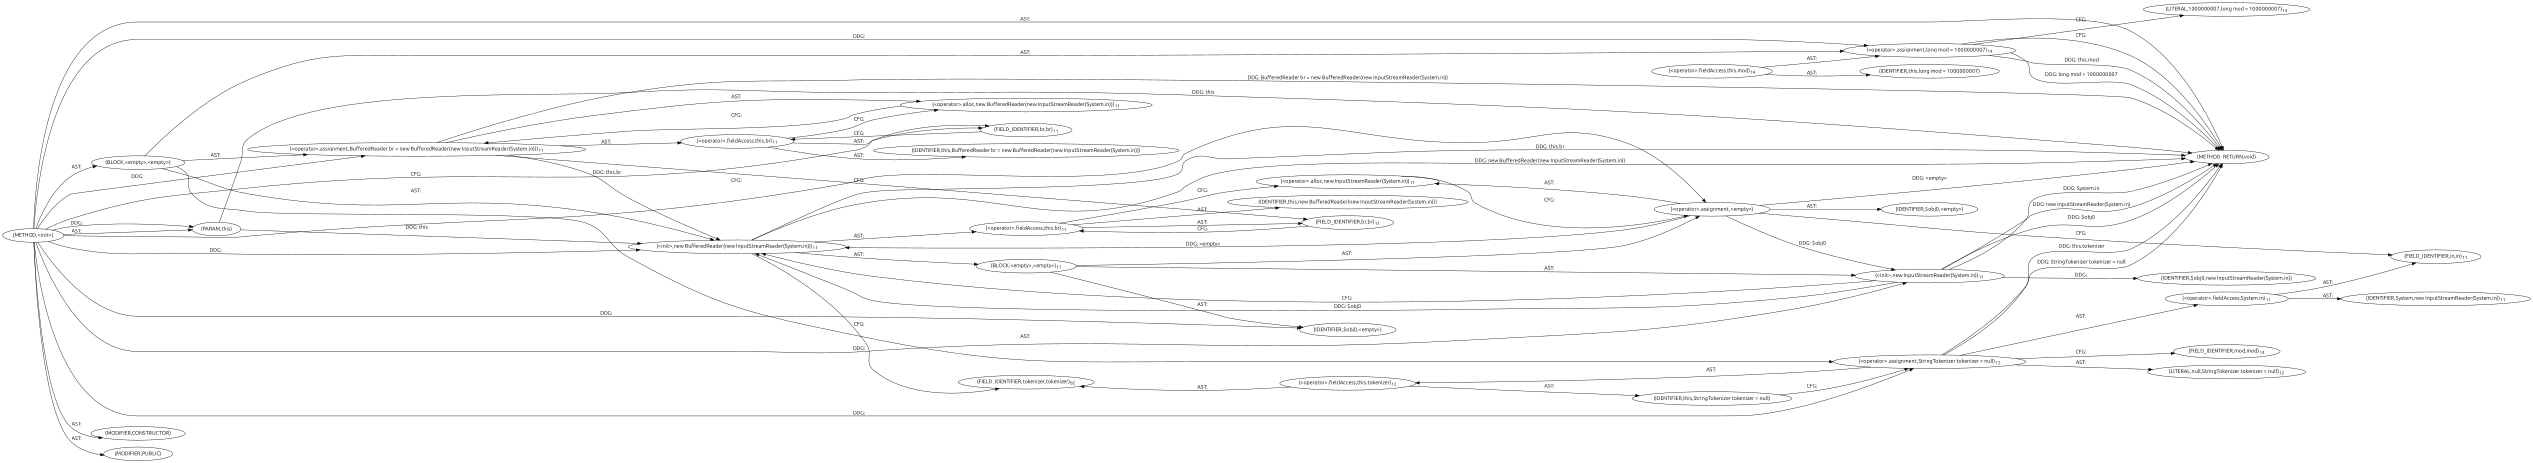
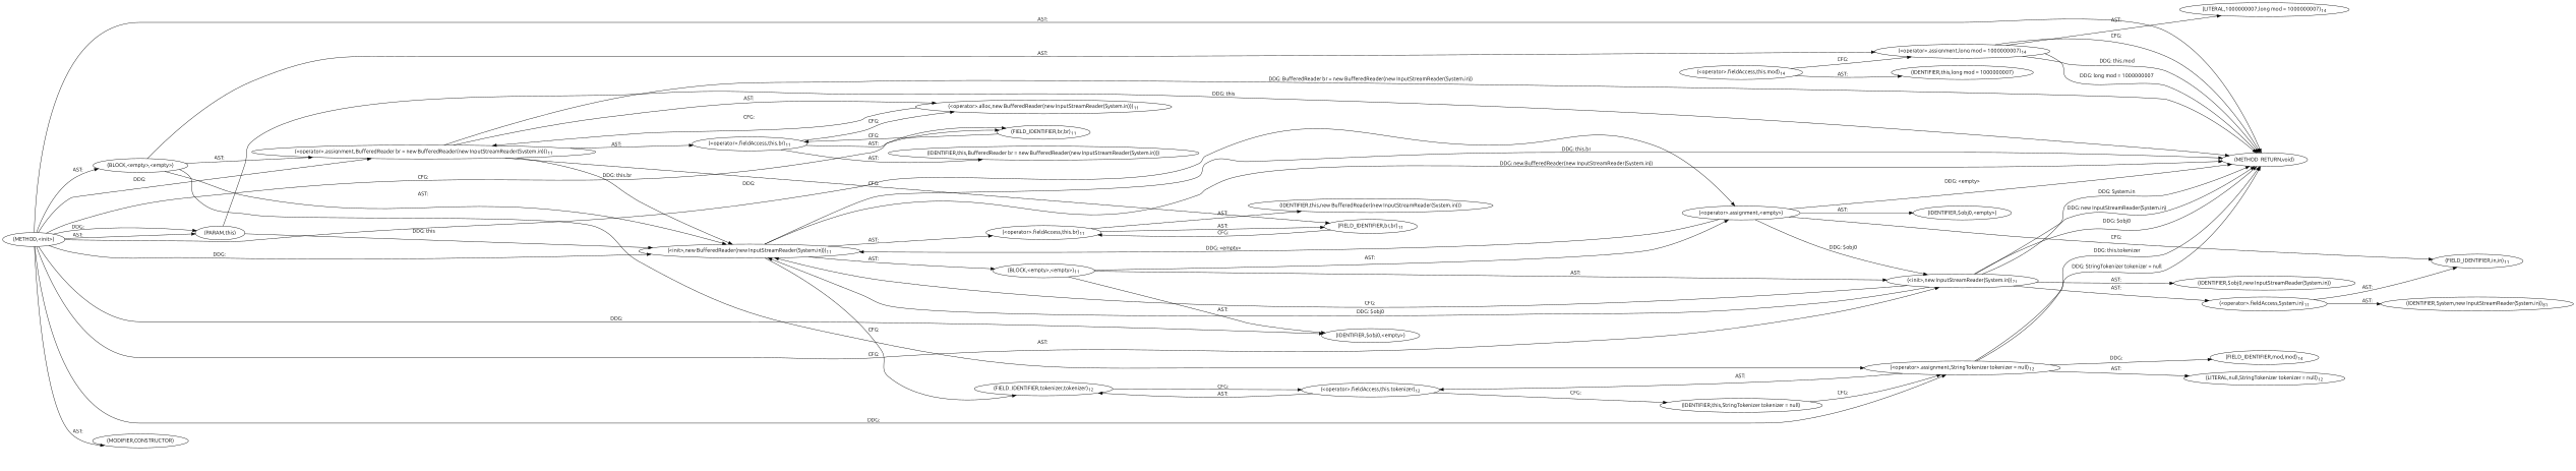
  digraph {
    fontname=Ubuntu
    rankdir=LR
    node [fontname=Ubuntu]
    edge [fontname=Ubuntu]
    n1 [label=<(METHOD,&lt;init&gt;)>]
    n2 [label=<(PARAM,this)>]
    n3 [label=<(BLOCK,&lt;empty&gt;,&lt;empty&gt;)>]
    n4 [label=<(&lt;operator&gt;.assignment,BufferedReader br = new BufferedReader(new InputStreamReader(System.in)))<SUB>11</SUB>>]
    n5 [label=<(FIELD_IDENTIFIER,br,br)<SUB>11</SUB>>]
    n6 [label=<(&lt;init&gt;,new BufferedReader(new InputStreamReader(System.in)))<SUB>11</SUB>>]
    n7 [label=<(&lt;operator&gt;.assignment,&lt;empty&gt;)>]
-   n8 [label=<(&lt;init&gt;,new InputStreamReader(System.in))<SUB>11</SUB>>]
+   n8 [label=<(&lt;init&gt;,new InputStreamReader(System.in))<SUB>71</SUB>>]
    n9 [label=<(IDENTIFIER,$obj0,&lt;empty&gt;)>]
    n10 [label=<(&lt;operator&gt;.assignment,StringTokenizer tokenizer = null)<SUB>12</SUB>>]
    n11 [label=<(&lt;operator&gt;.assignment,long mod = 1000000007)<SUB>14</SUB>>]
    n12 [label=<(MODIFIER,CONSTRUCTOR)>]
-   n13 [label=<(MODIFIER,PUBLIC)>]
    n14 [label=<(METHOD_RETURN,void)>]
    n15 [label=<(&lt;operator&gt;.fieldAccess,this.br)<SUB>11</SUB>>]
    n16 [label=<(&lt;operator&gt;.alloc,new BufferedReader(new InputStreamReader(System.in)))<SUB>11</SUB>>]
    n17 [label=<(FIELD_IDENTIFIER,br,br)<SUB>11</SUB>>]
    n18 [label=<(&lt;operator&gt;.fieldAccess,this.br)<SUB>11</SUB>>]
    n19 [label=<(BLOCK,&lt;empty&gt;,&lt;empty&gt;)<SUB>11</SUB>>]
-   n20 [label=<(FIELD_IDENTIFIER,tokenizer,tokenizer)<SUB>82</SUB>>]
-   n21 [label=<(&lt;operator&gt;.alloc,new InputStreamReader(System.in))<SUB>11</SUB>>]
+   n20 [label=<(FIELD_IDENTIFIER,tokenizer,tokenizer)<SUB>12</SUB>>]
    n22 [label=<(IDENTIFIER,$obj0,&lt;empty&gt;)>]
    n23 [label=<(FIELD_IDENTIFIER,in,in)<SUB>11</SUB>>]
    n24 [label=<(IDENTIFIER,$obj0,new InputStreamReader(System.in))>]
    n25 [label=<(&lt;operator&gt;.fieldAccess,System.in)<SUB>11</SUB>>]
    n26 [label=<(&lt;operator&gt;.fieldAccess,this.tokenizer)<SUB>12</SUB>>]
    n27 [label=<(LITERAL,null,StringTokenizer tokenizer = null)<SUB>12</SUB>>]
    n28 [label=<(FIELD_IDENTIFIER,mod,mod)<SUB>14</SUB>>]
    n29 [label=<(LITERAL,1000000007,long mod = 1000000007)<SUB>14</SUB>>]
    n30 [label=<(IDENTIFIER,this,BufferedReader br = new BufferedReader(new InputStreamReader(System.in)))>]
    n31 [label=<(IDENTIFIER,this,new BufferedReader(new InputStreamReader(System.in)))>]
-   n32 [label=<(IDENTIFIER,System,new InputStreamReader(System.in))<SUB>11</SUB>>]
+   n32 [label=<(IDENTIFIER,System,new InputStreamReader(System.in))<SUB>81</SUB>>]
    n33 [label=<(IDENTIFIER,this,StringTokenizer tokenizer = null)>]
    n34 [label=<(&lt;operator&gt;.fieldAccess,this.mod)<SUB>14</SUB>>]
    n35 [label=<(IDENTIFIER,this,long mod = 1000000007)>]
    n1 -> n2 [label="AST: "]
    n1 -> n2 [label="DDG: "]
    n1 -> n3 [label="AST: "]
    n1 -> n4 [label="DDG: "]
    n1 -> n5 [label="CFG: "]
    n1 -> n6 [label="DDG: "]
-   n1 -> n7 [label="CFG: "]
-   n1 -> n8 [label="DDG: "]
+   n1 -> n7 [label="DDG: "]
+   n1 -> n8 [label="CFG: "]
    n1 -> n9 [label="DDG: "]
    n1 -> n10 [label="DDG: "]
-   n1 -> n11 [label="DDG: "]
    n1 -> n12 [label="AST: "]
-   n1 -> n13 [label="AST: "]
    n1 -> n14 [label="AST: "]
    n2 -> n6 [label="DDG: this"]
    n2 -> n14 [label="DDG: this"]
    n3 -> n4 [label="AST: "]
    n3 -> n6 [label="AST: "]
    n3 -> n10 [label="AST: "]
    n3 -> n11 [label="AST: "]
    n4 -> n6 [label="DDG: this.br"]
    n4 -> n14 [label="DDG: BufferedReader br = new BufferedReader(new InputStreamReader(System.in))"]
    n4 -> n15 [label="AST: "]
    n4 -> n16 [label="AST: "]
    n4 -> n17 [label="CFG: "]
    n5 -> n15 [label="CFG: "]
    n6 -> n14 [label="DDG: this.br"]
    n6 -> n14 [label="DDG: new BufferedReader(new InputStreamReader(System.in))"]
    n6 -> n18 [label="AST: "]
    n6 -> n19 [label="AST: "]
    n6 -> n20 [label="CFG: "]
    n7 -> n6 [label="DDG: &lt;empty&gt;"]
    n7 -> n8 [label="DDG: $obj0"]
    n7 -> n14 [label="DDG: &lt;empty&gt;"]
-   n7 -> n21 [label="AST: "]
    n7 -> n22 [label="AST: "]
    n7 -> n23 [label="CFG: "]
    n8 -> n6 [label="CFG: "]
    n8 -> n6 [label="DDG: $obj0"]
    n8 -> n14 [label="DDG: $obj0"]
    n8 -> n14 [label="DDG: System.in"]
    n8 -> n14 [label="DDG: new InputStreamReader(System.in)"]
-   n8 -> n24 [label="DDG: "]
-   n10 -> n25 [label="AST: "]
+   n8 -> n24 [label="AST: "]
+   n8 -> n25 [label="AST: "]
    n10 -> n14 [label="DDG: this.tokenizer"]
    n10 -> n14 [label="DDG: StringTokenizer tokenizer = null"]
    n10 -> n26 [label="AST: "]
    n10 -> n27 [label="AST: "]
-   n10 -> n28 [label="CFG: "]
+   n10 -> n28 [label="DDG: "]
    n11 -> n14 [label="CFG: "]
    n11 -> n14 [label="DDG: this.mod"]
    n11 -> n14 [label="DDG: long mod = 1000000007"]
-   n11 -> n29 [label="CFG: "]
+   n11 -> n29 [label="AST: "]
    n15 -> n5 [label="AST: "]
    n15 -> n16 [label="CFG: "]
    n15 -> n30 [label="AST: "]
    n16 -> n4 [label="CFG: "]
    n17 -> n18 [label="CFG: "]
    n18 -> n17 [label="AST: "]
-   n18 -> n21 [label="CFG: "]
    n18 -> n31 [label="AST: "]
    n19 -> n7 [label="AST: "]
    n19 -> n8 [label="AST: "]
    n19 -> n9 [label="AST: "]
-   n21 -> n7 [label="CFG: "]
+   n20 -> n26 [label="CFG: "]
    n25 -> n23 [label="AST: "]
    n25 -> n32 [label="AST: "]
    n26 -> n20 [label="AST: "]
-   n26 -> n33 [label="AST: "]
+   n26 -> n33 [label="CFG: "]
    n33 -> n10 [label="CFG: "]
-   n34 -> n11 [label="AST: "]
+   n34 -> n11 [label="CFG: "]
    n34 -> n35 [label="AST: "]
  }
